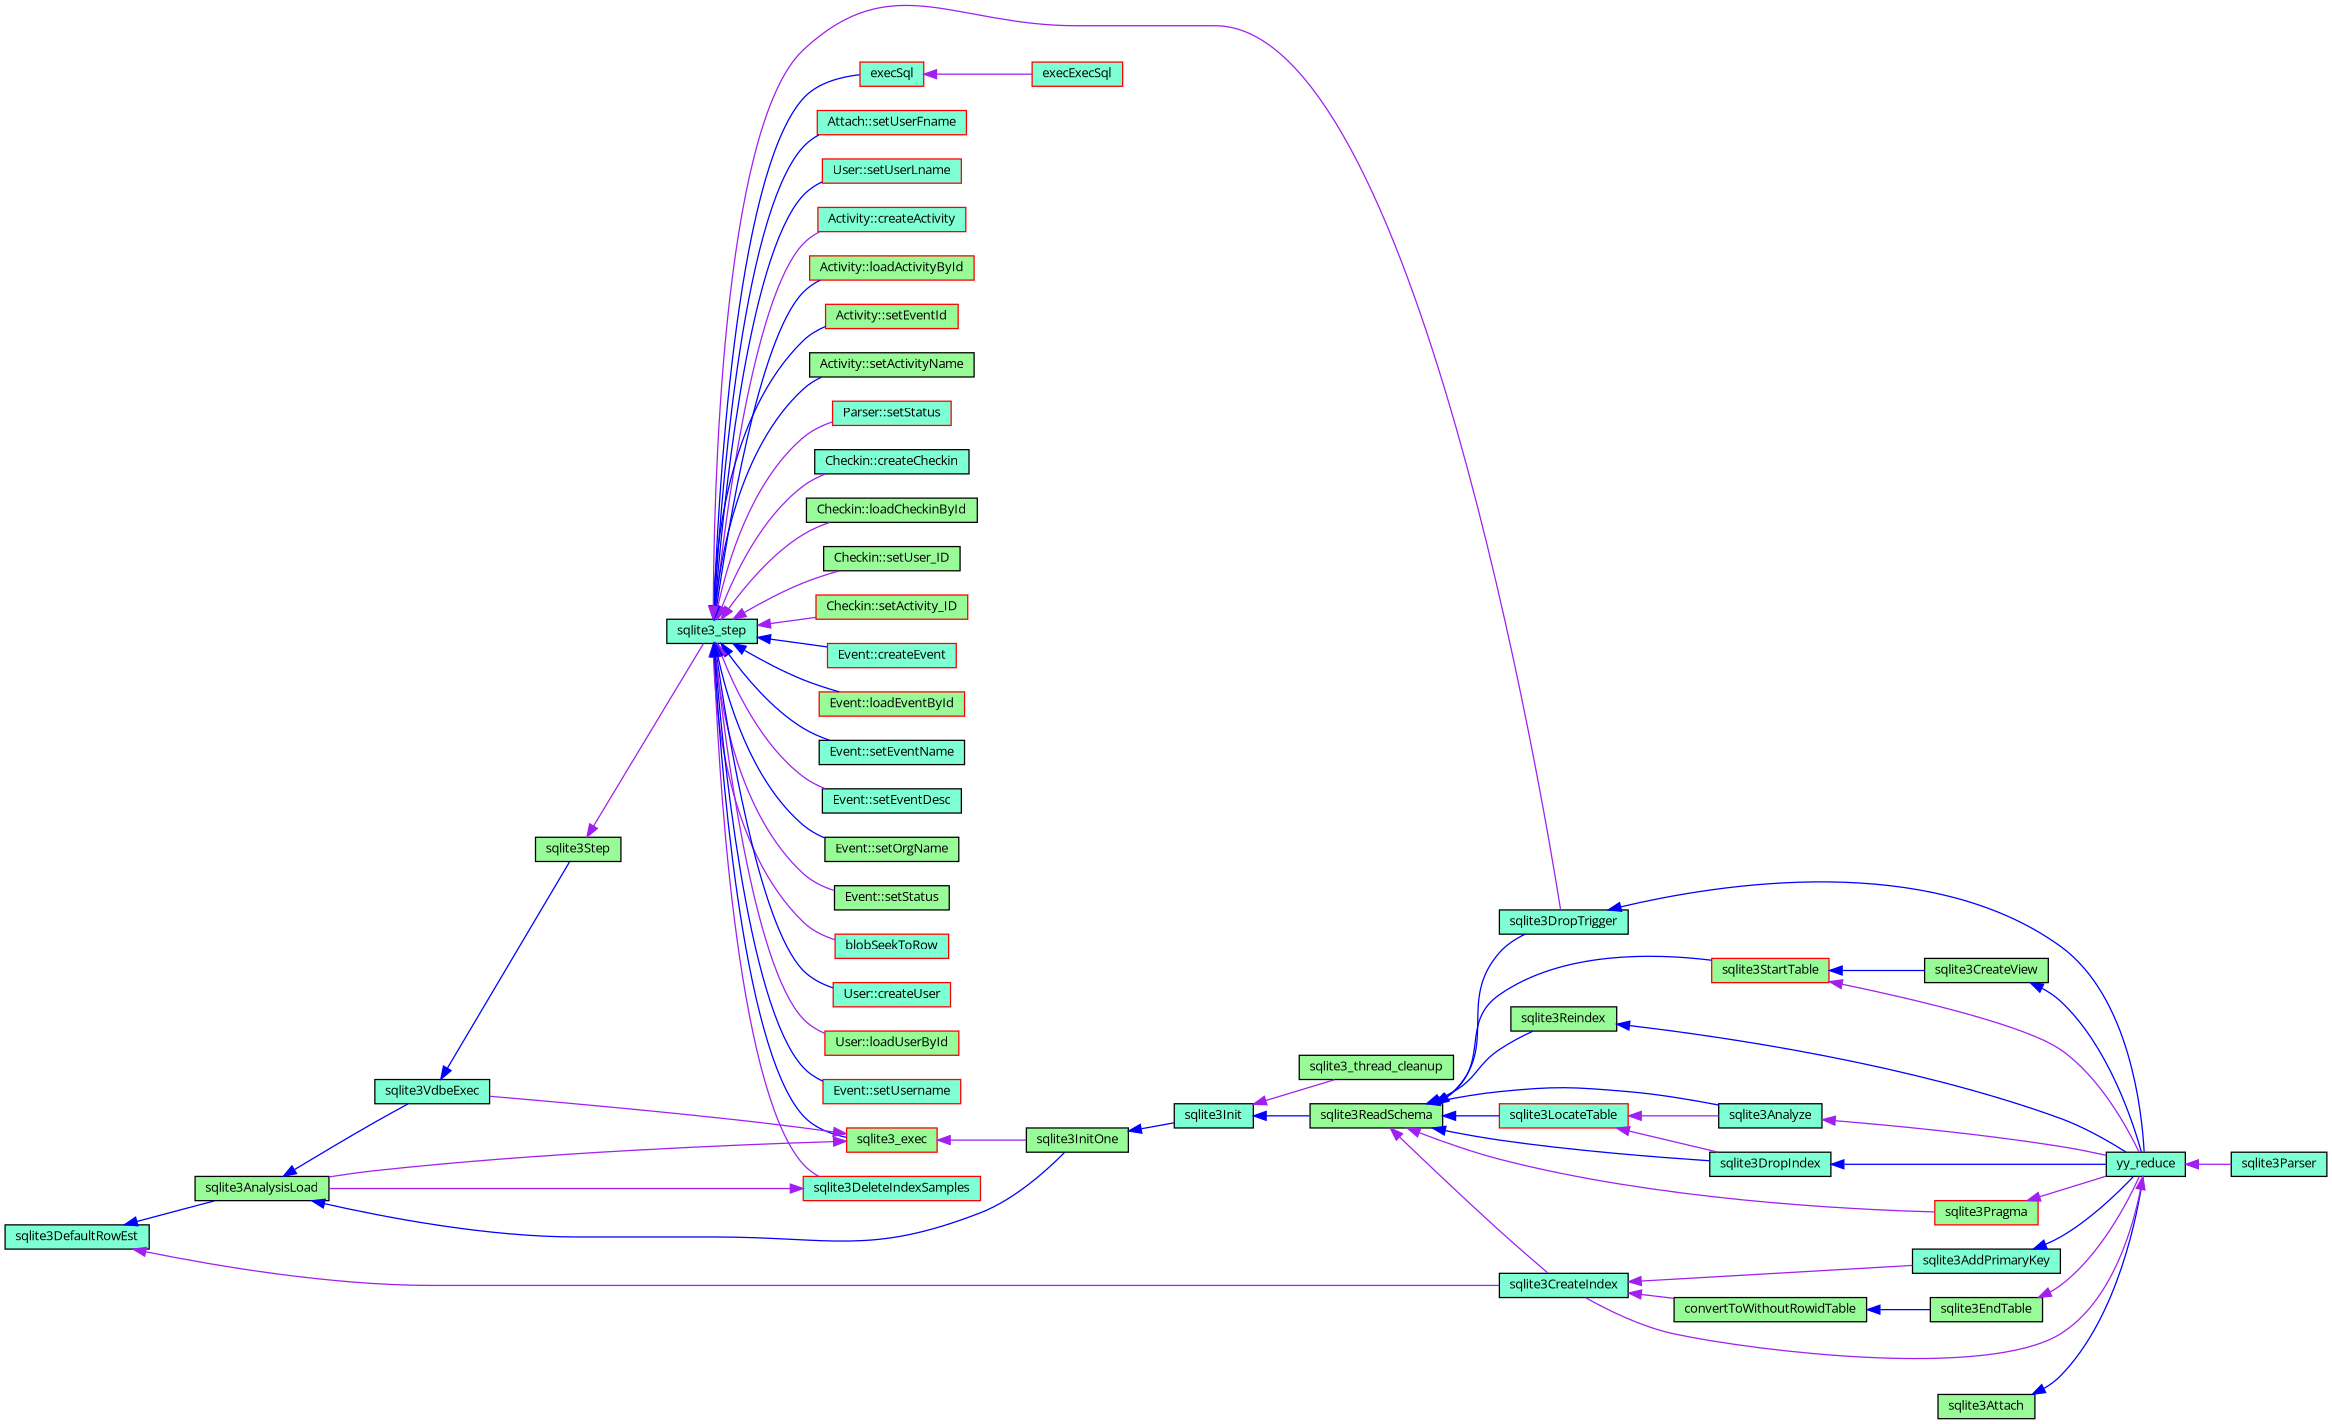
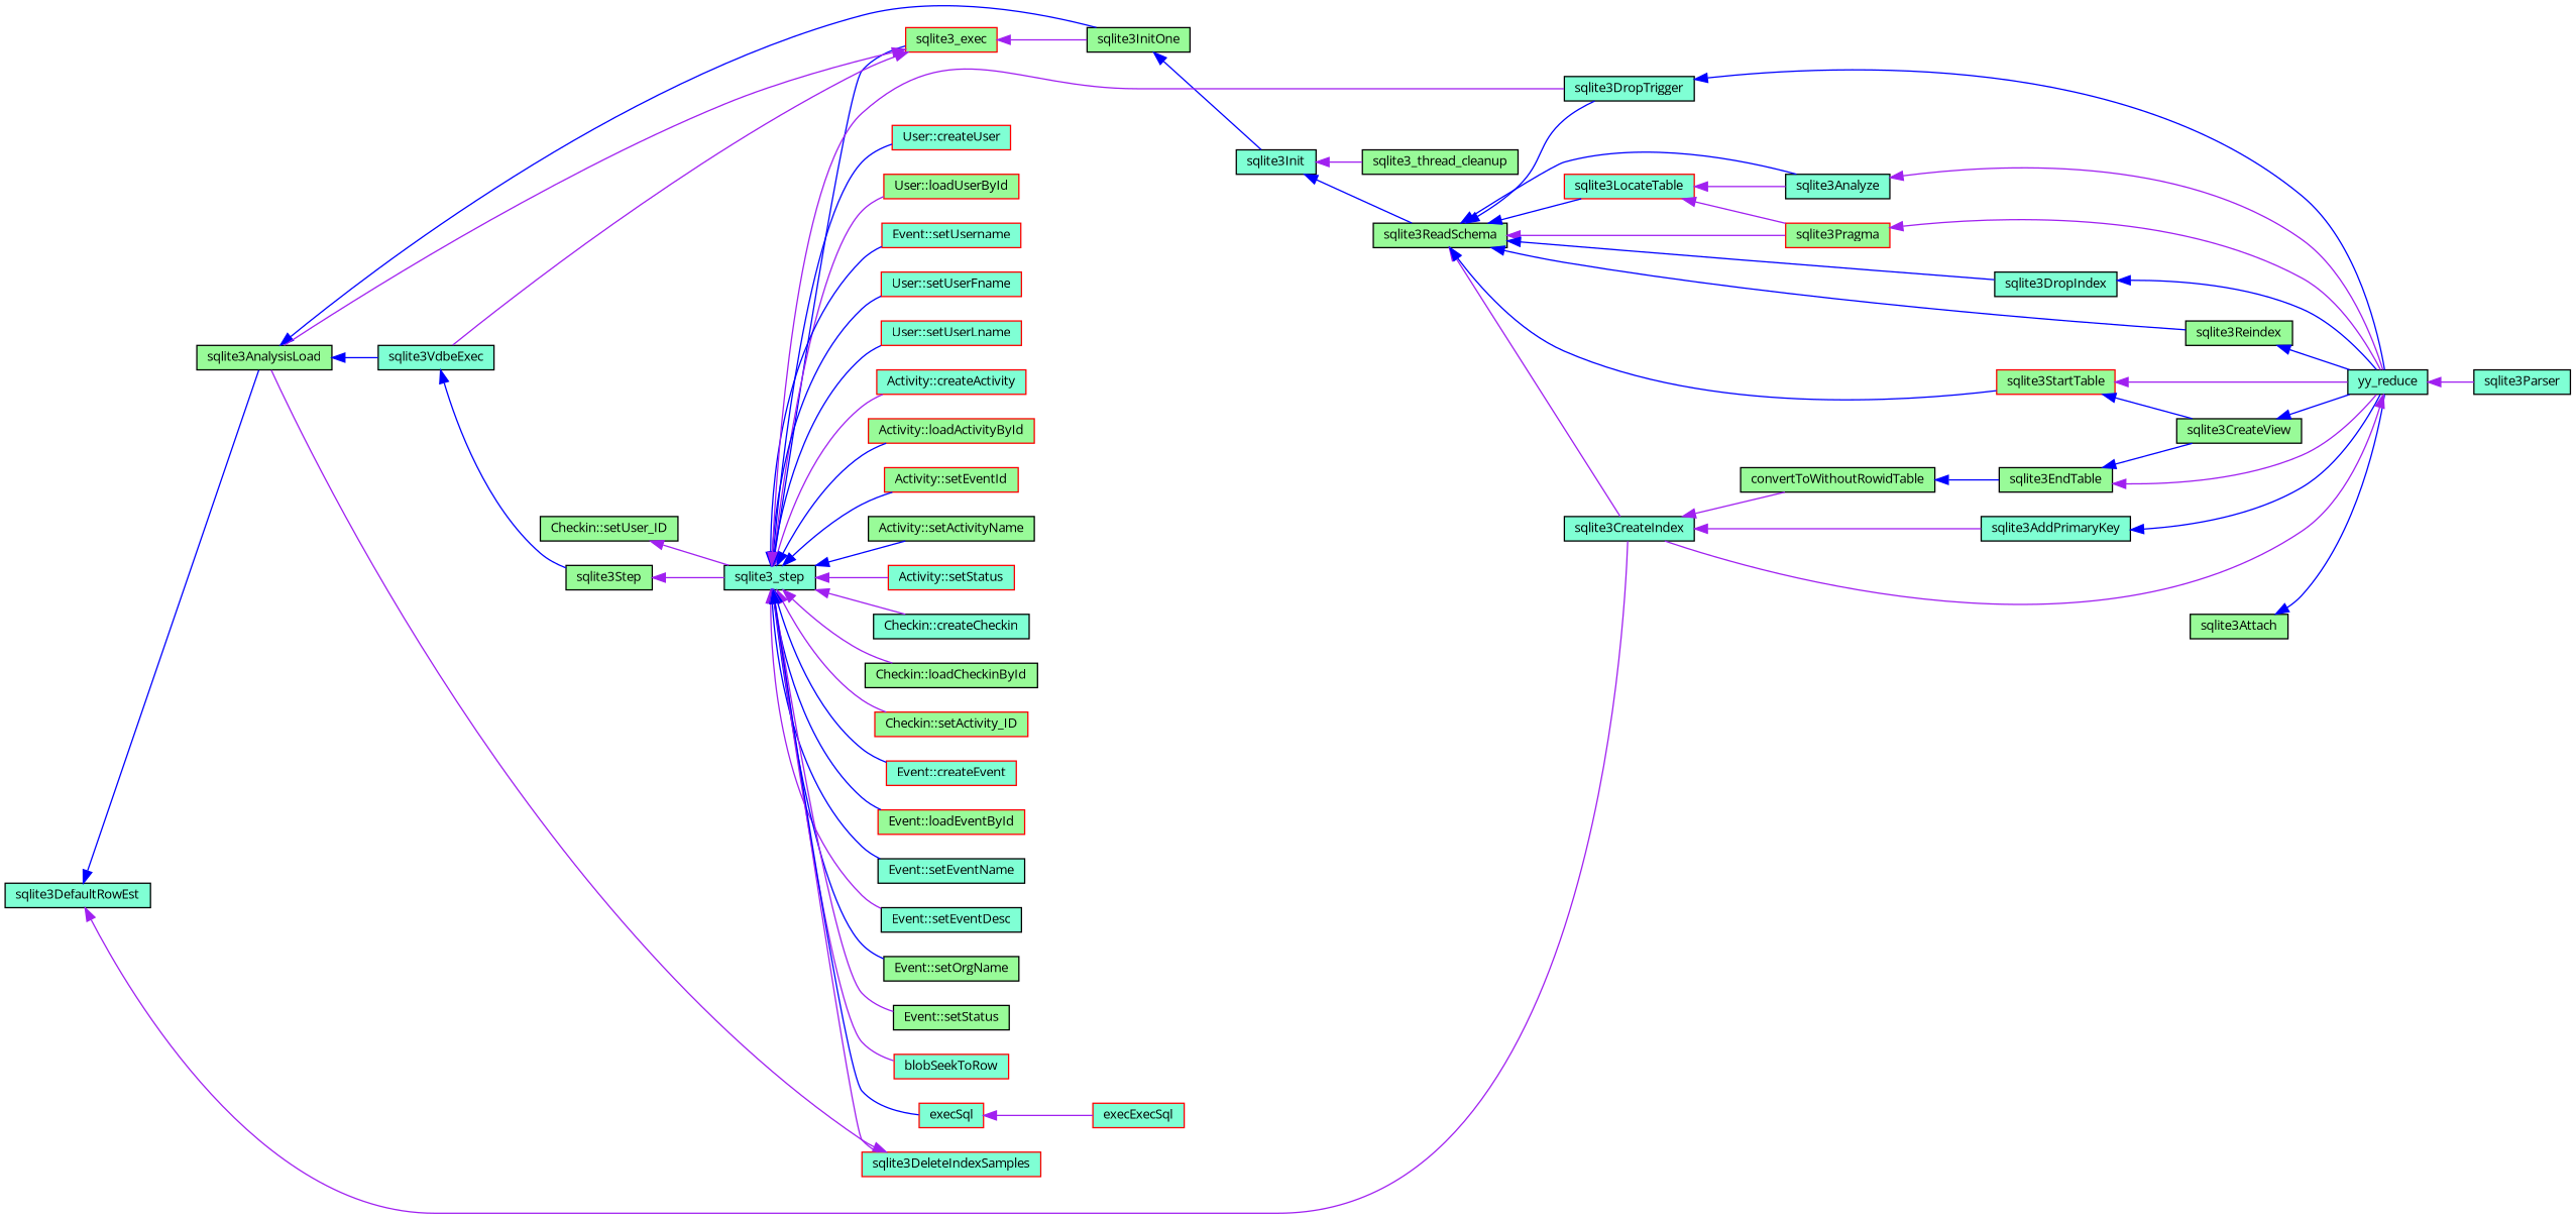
  digraph {
    fontname="Open Sans"
    rankdir=LR
    node [color=black fillcolor=aquamarine fontname="Open Sans" fontsize=10 shape=record style=filled]
    edge [color=blue dir=back fontname="Open Sans" fontsize=10 labelfontname=FreeSans labelfontsize=10 style=solid]
    n1 [fontcolor=black height=0.2 label=sqlite3DefaultRowEst width=0.4]
    n2 [fillcolor=palegreen height=0.2 label=sqlite3AnalysisLoad width=0.4]
    n3 [height=0.2 label=sqlite3CreateIndex width=0.4]
    n4 [height=0.2 label=sqlite3VdbeExec width=0.4]
    n5 [fillcolor=palegreen height=0.2 label=sqlite3InitOne width=0.4]
    n6 [height=0.2 label=sqlite3AddPrimaryKey width=0.4]
    n7 [fillcolor=palegreen height=0.2 label=convertToWithoutRowidTable width=0.4]
    n8 [fillcolor=palegreen height=0.2 label=sqlite3Step width=0.4]
    n9 [height=0.2 label=sqlite3Init width=0.4]
    n10 [height=0.2 label=sqlite3_step width=0.4]
    n11 [color=red height=0.2 label="Activity::createActivity" width=0.4]
    n12 [color=red fillcolor=palegreen height=0.2 label="Activity::loadActivityById" width=0.4]
    n13 [color=red fillcolor=palegreen height=0.2 label="Activity::setEventId" width=0.4]
    n14 [fillcolor=palegreen height=0.2 label="Activity::setActivityName" width=0.4]
-   n15 [color=red height=0.2 label="Parser::setStatus" width=0.4]
+   n15 [color=red height=0.2 label="Activity::setStatus" width=0.4]
    n16 [height=0.2 label="Checkin::createCheckin" width=0.4]
    n17 [fillcolor=palegreen height=0.2 label="Checkin::loadCheckinById" width=0.4]
    n18 [fillcolor=palegreen height=0.2 label="Checkin::setUser_ID" width=0.4]
    n19 [color=red fillcolor=palegreen height=0.2 label="Checkin::setActivity_ID" width=0.4]
    n20 [color=red height=0.2 label="Event::createEvent" width=0.4]
    n21 [color=red fillcolor=palegreen height=0.2 label="Event::loadEventById" width=0.4]
    n22 [height=0.2 label="Event::setEventName" width=0.4]
    n23 [height=0.2 label="Event::setEventDesc" width=0.4]
    n24 [fillcolor=palegreen height=0.2 label="Event::setOrgName" width=0.4]
    n25 [fillcolor=palegreen height=0.2 label="Event::setStatus" width=0.4]
    n26 [color=red height=0.2 label=blobSeekToRow width=0.4]
    n27 [color=red height=0.2 label=sqlite3DeleteIndexSamples width=0.4]
    n28 [color=red fillcolor=palegreen height=0.2 label=sqlite3_exec width=0.4]
    n29 [color=red height=0.2 label=execSql width=0.4]
    n30 [color=red height=0.2 label="User::createUser" width=0.4]
    n31 [color=red fillcolor=palegreen height=0.2 label="User::loadUserById" width=0.4]
    n32 [color=red height=0.2 label="Event::setUsername" width=0.4]
-   n33 [color=red height=0.2 label="Attach::setUserFname" width=0.4]
+   n33 [color=red height=0.2 label="User::setUserFname" width=0.4]
    n34 [color=red height=0.2 label="User::setUserLname" width=0.4]
    n35 [height=0.2 label=sqlite3DropTrigger width=0.4]
    n36 [color=red height=0.2 label=execExecSql width=0.4]
    n37 [fillcolor=palegreen height=0.2 label=sqlite3ReadSchema width=0.4]
    n38 [fillcolor=palegreen height=0.2 label=sqlite3_thread_cleanup width=0.4]
    n39 [height=0.2 label=sqlite3Analyze width=0.4]
    n40 [color=red height=0.2 label=sqlite3LocateTable width=0.4]
    n41 [color=red fillcolor=palegreen height=0.2 label=sqlite3Pragma width=0.4]
    n42 [color=red fillcolor=palegreen height=0.2 label=sqlite3StartTable width=0.4]
    n43 [height=0.2 label=sqlite3DropIndex width=0.4]
    n44 [fillcolor=palegreen height=0.2 label=sqlite3Reindex width=0.4]
    n45 [fillcolor=palegreen height=0.2 label=sqlite3Attach width=0.4]
    n46 [height=0.2 label=yy_reduce width=0.4]
    n47 [height=0.2 label=sqlite3Parser width=0.4]
    n48 [fillcolor=palegreen height=0.2 label=sqlite3CreateView width=0.4]
    n49 [fillcolor=palegreen height=0.2 label=sqlite3EndTable width=0.4]
    n1 -> n2
    n1 -> n3 [color=purple]
    n2 -> n4
    n2 -> n5
    n3 -> n6 [color=purple]
    n3 -> n7 [color=purple]
    n4 -> n8
    n5 -> n9
    n6 -> n46
    n7 -> n49
    n8 -> n10 [color=purple]
    n9 -> n37
    n9 -> n38 [color=purple]
    n10 -> n11 [color=purple]
    n10 -> n12
    n10 -> n13
    n10 -> n14
    n10 -> n15 [color=purple]
    n10 -> n16 [color=purple]
    n10 -> n17 [color=purple]
-   n10 -> n18 [color=purple]
+   n18 -> n10 [color=purple]
    n10 -> n19 [color=purple]
    n10 -> n20
    n10 -> n21
    n10 -> n22
    n10 -> n23 [color=purple]
    n10 -> n24
    n10 -> n25 [color=purple]
    n10 -> n26 [color=purple]
    n10 -> n27 [color=purple]
    n10 -> n28
    n10 -> n29
    n10 -> n30
    n10 -> n31 [color=purple]
    n10 -> n32
    n10 -> n33
    n10 -> n34
    n10 -> n35 [color=purple]
    n27 -> n2 [color=purple]
    n28 -> n2 [color=purple]
    n28 -> n4 [color=purple]
    n28 -> n5 [color=purple]
    n29 -> n36 [color=purple]
    n35 -> n46
    n37 -> n3 [color=purple]
    n37 -> n35
    n37 -> n39
    n37 -> n40
    n37 -> n41 [color=purple]
    n37 -> n42
    n37 -> n43
    n37 -> n44
    n39 -> n46 [color=purple]
    n40 -> n39 [color=purple]
-   n40 -> n43 [color=purple]
+   n40 -> n41 [color=purple]
    n41 -> n46 [color=purple]
    n42 -> n46 [color=purple]
    n42 -> n48
    n43 -> n46
    n44 -> n46
    n45 -> n46
    n46 -> n3 [color=purple]
    n46 -> n47 [color=purple]
    n48 -> n46
    n49 -> n46 [color=purple]
+   n49 -> n48
  }
